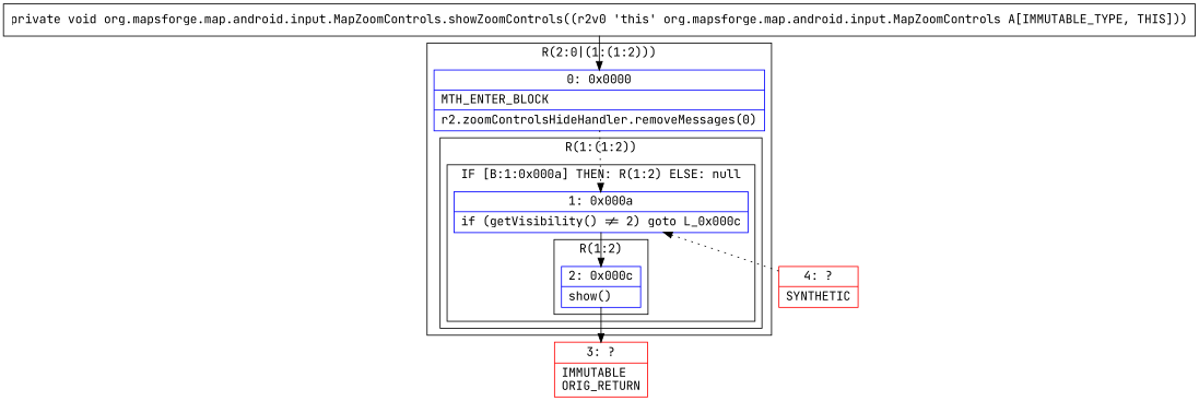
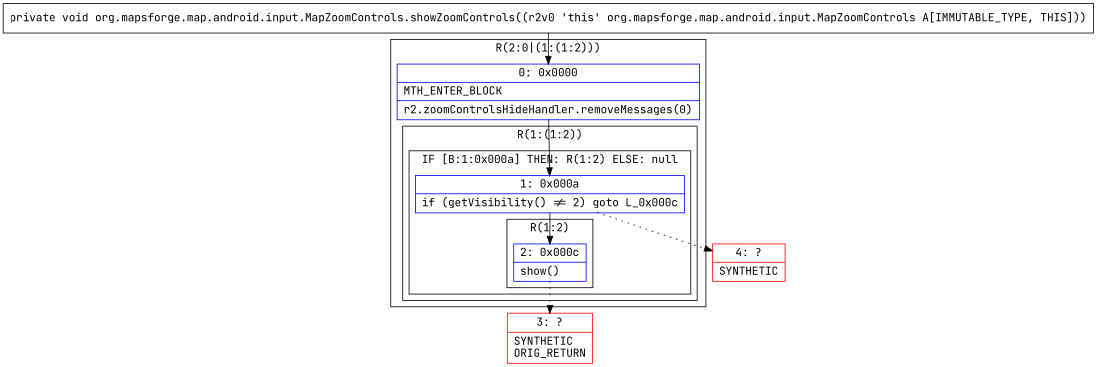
  digraph {
    fontname="JetBrains Mono"
    node [color=blue fontname="JetBrains Mono" shape=record]
    edge [fontname="JetBrains Mono" style=solid]
    n1 [label="{2\:\ 0x000c|show()\l}"]
    n2 [label="{1\:\ 0x000a|if (getVisibility() != 2) goto L_0x000c\l}"]
    n3 [label="{0\:\ 0x0000|MTH_ENTER_BLOCK\l|r2.zoomControlsHideHandler.removeMessages(0)\l}"]
-   n4 [color=red label="{3\:\ ?|IMMUTABLE\lORIG_RETURN\l}"]
+   n4 [color=red label="{3\:\ ?|SYNTHETIC\lORIG_RETURN\l}"]
    n5 [color=red label="{4\:\ ?|SYNTHETIC\l}"]
    n6 [label="{private void org.mapsforge.map.android.input.MapZoomControls.showZoomControls((r2v0 'this' org.mapsforge.map.android.input.MapZoomControls A[IMMUTABLE_TYPE, THIS])) }" color=""]
    subgraph cluster_1 {
      label="R(2:0|(1:(1:2)))"
      n3
      subgraph cluster_2 {
        label="R(1:(1:2))"
        subgraph cluster_3 {
          label="IF [B:1:0x000a] THEN: R(1:2) ELSE: null"
          n2
          subgraph cluster_4 {
            label="R(1:2)"
            n1
          }
        }
      }
    }
-   n1 -> n4
+   n1 -> n4 [style=dotted]
    n2 -> n1
-   n5 -> n2 [style=dotted]
-   n3 -> n2 [style=dotted]
+   n2 -> n5 [style=dotted]
+   n3 -> n2
    n6 -> n3
  }
